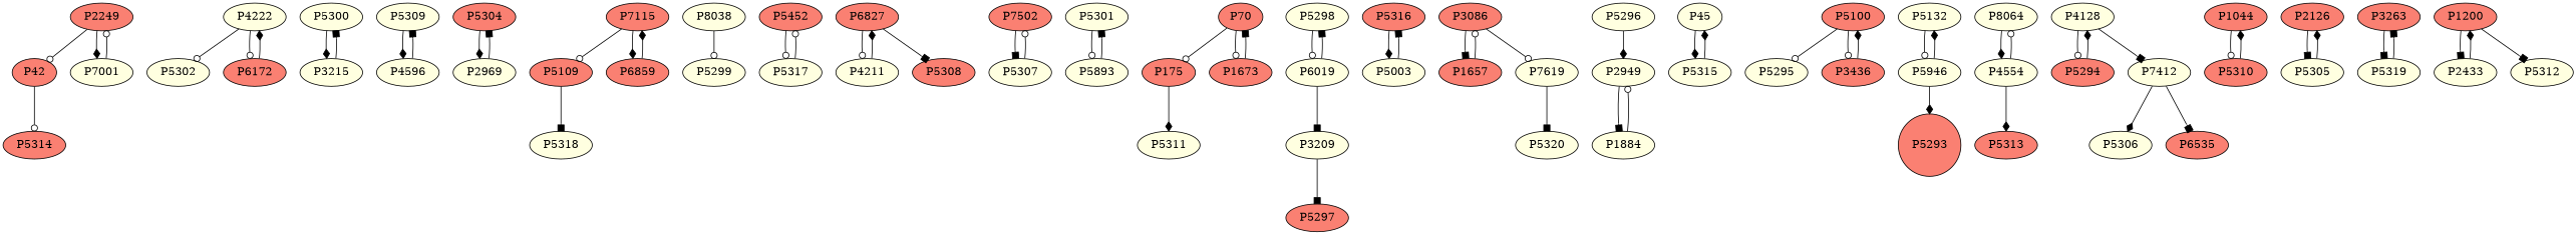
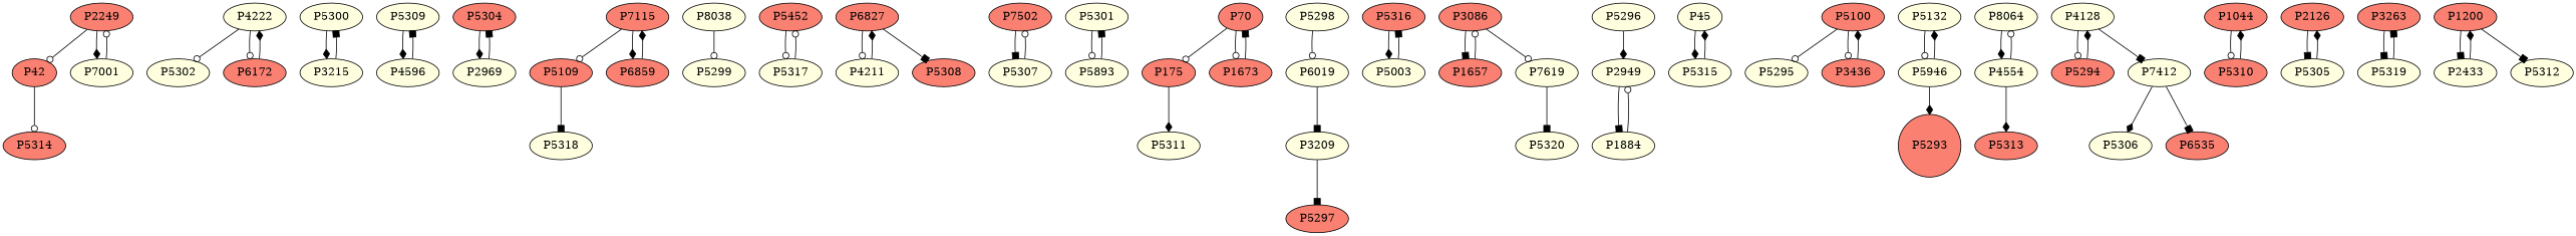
  digraph {
    node [fillcolor=lightyellow style=filled]
    edge [arrowhead=odot]
    P2249 [fillcolor=salmon]
    P42 [fillcolor=salmon]
    P7001
    P5314 [fillcolor=salmon]
    P4222
    P5302
    P6172 [fillcolor=salmon]
    P5300
    P3215
    P5309
    P4596
    P5304 [fillcolor=salmon]
    P2969
    P5109 [fillcolor=salmon]
    P5318
    P8038
    P5299
    P5452 [fillcolor=salmon]
    P5317
    P6827 [fillcolor=salmon]
    P4211
    P5308 [fillcolor=salmon]
    P7502 [fillcolor=salmon]
    P5307
    P5301
    P5893
    P175 [fillcolor=salmon]
    P5311
    P7115 [fillcolor=salmon]
    P6859 [fillcolor=salmon]
    P5298
    P6019
    P3209
    P5297 [fillcolor=salmon]
    P5316 [fillcolor=salmon]
    P5003
    P3086 [fillcolor=salmon]
    P1657 [fillcolor=salmon]
    P7619
    P5320
    P2949
    P1884
    P5296
    P45
    P5315
    P5100 [fillcolor=salmon]
    P5295
    P3436 [fillcolor=salmon]
    P5132
    P5946
    P5293 [fillcolor=salmon shape=circle]
    P8064
    P4554
    P5313 [fillcolor=salmon]
    P70 [fillcolor=salmon]
    P1673 [fillcolor=salmon]
    P7412
    P5306
    P6535 [fillcolor=salmon]
    P5294 [fillcolor=salmon]
    P4128
    P1044 [fillcolor=salmon]
    P5310 [fillcolor=salmon]
    P2126 [fillcolor=salmon]
    P5305
    P3263 [fillcolor=salmon]
    P5319
    P1200 [fillcolor=salmon]
    P2433
    P5312
    P2249 -> P42
    P2249 -> P7001 [arrowhead=diamond]
    P42 -> P5314
    P7001 -> P2249
    P4222 -> P5302
    P4222 -> P6172
    P6172 -> P4222 [arrowhead=diamond]
    P5300 -> P3215 [arrowhead=diamond]
    P3215 -> P5300 [arrowhead=box]
    P5309 -> P4596 [arrowhead=diamond]
    P4596 -> P5309 [arrowhead=box]
    P5304 -> P2969 [arrowhead=diamond]
    P2969 -> P5304 [arrowhead=box]
    P5109 -> P5318 [arrowhead=box]
    P8038 -> P5299
    P5452 -> P5317
    P5317 -> P5452
    P6827 -> P4211
    P6827 -> P5308 [arrowhead=box]
    P4211 -> P6827 [arrowhead=diamond]
    P7502 -> P5307 [arrowhead=box]
    P5307 -> P7502
    P5301 -> P5893
    P5893 -> P5301 [arrowhead=box]
    P175 -> P5311 [arrowhead=diamond]
    P7115 -> P5109
    P7115 -> P6859 [arrowhead=diamond]
    P6859 -> P7115 [arrowhead=diamond]
    P5298 -> P6019
-   P6019 -> P5298 [arrowhead=box]
    P6019 -> P3209 [arrowhead=box]
    P3209 -> P5297 [arrowhead=box]
    P5316 -> P5003 [arrowhead=diamond]
    P5003 -> P5316 [arrowhead=box]
    P3086 -> P1657 [arrowhead=box]
    P3086 -> P7619
    P1657 -> P3086
    P7619 -> P5320 [arrowhead=box]
    P2949 -> P1884 [arrowhead=box]
    P1884 -> P2949
    P5296 -> P2949 [arrowhead=diamond]
    P45 -> P5315 [arrowhead=diamond]
    P5315 -> P45 [arrowhead=diamond]
    P5100 -> P5295
    P5100 -> P3436
    P3436 -> P5100 [arrowhead=diamond]
    P5132 -> P5946
    P5946 -> P5132 [arrowhead=diamond]
    P5946 -> P5293 [arrowhead=diamond]
    P8064 -> P4554 [arrowhead=diamond]
    P4554 -> P8064
    P4554 -> P5313 [arrowhead=diamond]
    P70 -> P175
    P70 -> P1673
    P1673 -> P70 [arrowhead=box]
    P7412 -> P5306 [arrowhead=diamond]
    P7412 -> P6535 [arrowhead=box]
    P5294 -> P4128 [arrowhead=diamond]
    P4128 -> P7412 [arrowhead=box]
    P4128 -> P5294
    P1044 -> P5310
    P5310 -> P1044 [arrowhead=diamond]
    P2126 -> P5305 [arrowhead=box]
    P5305 -> P2126 [arrowhead=diamond]
    P3263 -> P5319 [arrowhead=box]
    P5319 -> P3263 [arrowhead=box]
    P1200 -> P2433 [arrowhead=box]
    P1200 -> P5312 [arrowhead=box]
    P2433 -> P1200 [arrowhead=diamond]
  }
